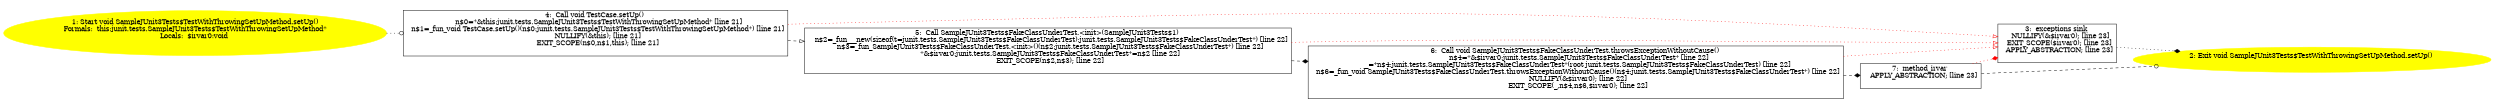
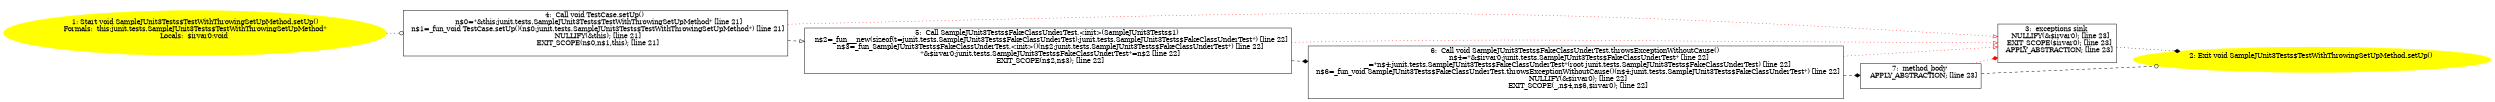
  digraph {
    rankdir=LR
    node [shape=box]
    edge [style=dotted arrowhead=onormal]
    n1 [color=yellow label="1: Start void SampleJUnit3Tests$TestWithThrowingSetUpMethod.setUp()\nFormals:  this:junit.tests.SampleJUnit3Tests$TestWithThrowingSetUpMethod*\nLocals:  $irvar0:void \n  " style=filled shape=""]
    n2 [label="4:  Call void TestCase.setUp() \n   n$0=*&this:junit.tests.SampleJUnit3Tests$TestWithThrowingSetUpMethod* [line 21]\n  n$1=_fun_void TestCase.setUp()(n$0:junit.tests.SampleJUnit3Tests$TestWithThrowingSetUpMethod*) [line 21]\n  NULLIFY(&this); [line 21]\n  EXIT_SCOPE(n$0,n$1,this); [line 21]\n "]
    n3 [label="3:  exceptions sink \n   NULLIFY(&$irvar0); [line 23]\n  EXIT_SCOPE($irvar0); [line 23]\n  APPLY_ABSTRACTION; [line 23]\n "]
    n4 [label="5:  Call SampleJUnit3Tests$FakeClassUnderTest.<init>(SampleJUnit3Tests$1) \n   n$2=_fun___new(sizeof(t=junit.tests.SampleJUnit3Tests$FakeClassUnderTest):junit.tests.SampleJUnit3Tests$FakeClassUnderTest*) [line 22]\n  n$3=_fun_SampleJUnit3Tests$FakeClassUnderTest.<init>()(n$2:junit.tests.SampleJUnit3Tests$FakeClassUnderTest*) [line 22]\n  *&$irvar0:junit.tests.SampleJUnit3Tests$FakeClassUnderTest*=n$2 [line 22]\n  EXIT_SCOPE(n$2,n$3); [line 22]\n "]
    n5 [color=yellow label="2: Exit void SampleJUnit3Tests$TestWithThrowingSetUpMethod.setUp() \n  " style=filled shape=""]
    n6 [label="6:  Call void SampleJUnit3Tests$FakeClassUnderTest.throwsExceptionWithoutCause() \n   n$4=*&$irvar0:junit.tests.SampleJUnit3Tests$FakeClassUnderTest* [line 22]\n  _=*n$4:junit.tests.SampleJUnit3Tests$FakeClassUnderTest*(root junit.tests.SampleJUnit3Tests$FakeClassUnderTest) [line 22]\n  n$6=_fun_void SampleJUnit3Tests$FakeClassUnderTest.throwsExceptionWithoutCause()(n$4:junit.tests.SampleJUnit3Tests$FakeClassUnderTest*) [line 22]\n  NULLIFY(&$irvar0); [line 22]\n  EXIT_SCOPE(_,n$4,n$6,$irvar0); [line 22]\n "]
-   n7 [label="7:  method_irvar \n   APPLY_ABSTRACTION; [line 23]\n "]
+   n7 [label="7:  method_body \n   APPLY_ABSTRACTION; [line 23]\n "]
    n1 -> n2 [arrowhead=odot]
    n2 -> n3 [color=red]
    n2 -> n4 [style=dashed]
    n3 -> n5 [arrowhead=diamond]
    n4 -> n3 [color=red]
    n4 -> n6 [style=dashed arrowhead=diamond]
    n6 -> n3 [color=red]
    n6 -> n7 [style=dashed arrowhead=diamond]
    n7 -> n3 [color=red arrowhead=diamond]
    n7 -> n5 [style=dashed arrowhead=odot]
  }
